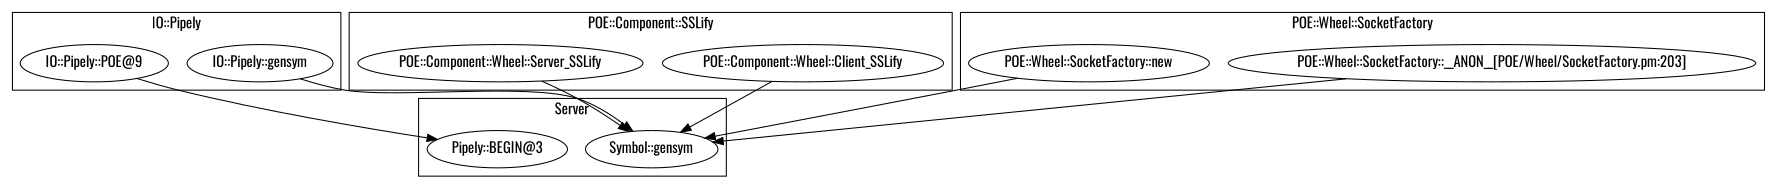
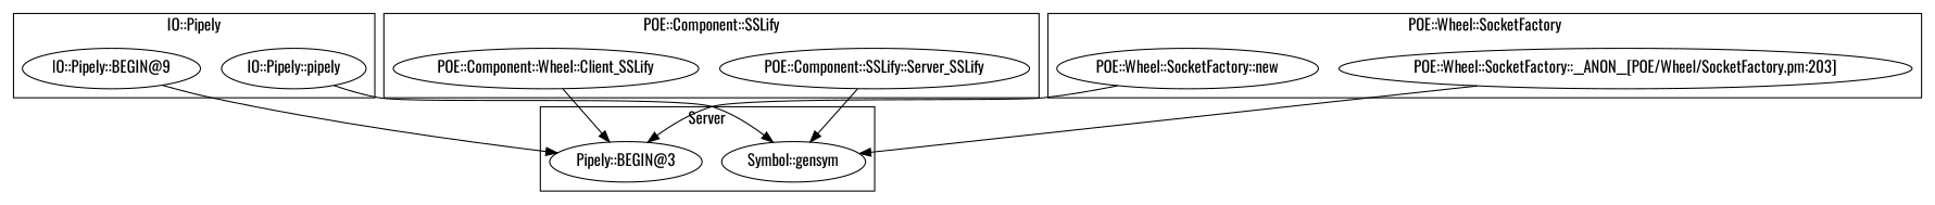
  digraph {
    fontname=Oswald
    node [fontname=Oswald]
    edge [fontname=Oswald]
-   "IO::Pipely::pipely" [label="IO::Pipely::gensym"]
-   "IO::Pipely::BEGIN@9" [label="IO::Pipely::POE@9"]
+   "IO::Pipely::pipely"
+   "IO::Pipely::BEGIN@9"
    "Symbol::gensym"
    n4 [label="Pipely::BEGIN@3"]
    n5 [label="POE::Component::Wheel::Client_SSLify"]
-   "POE::Component::SSLify::Server_SSLify" [label="POE::Component::Wheel::Server_SSLify"]
+   "POE::Component::SSLify::Server_SSLify"
    "POE::Wheel::SocketFactory::__ANON__[POE/Wheel/SocketFactory.pm:203]"
    "POE::Wheel::SocketFactory::new"
    subgraph cluster_1 {
      label="IO::Pipely"
      "IO::Pipely::pipely"
      "IO::Pipely::BEGIN@9"
    }
    subgraph cluster_2 {
      label=Server
      "Symbol::gensym"
      n4
    }
    subgraph cluster_3 {
      label="POE::Component::SSLify"
      n5
      "POE::Component::SSLify::Server_SSLify"
    }
    subgraph cluster_4 {
      label="POE::Wheel::SocketFactory"
      "POE::Wheel::SocketFactory::__ANON__[POE/Wheel/SocketFactory.pm:203]"
      "POE::Wheel::SocketFactory::new"
    }
    "IO::Pipely::pipely" -> "Symbol::gensym"
    "IO::Pipely::BEGIN@9" -> n4
-   n5 -> "Symbol::gensym"
+   n5 -> n4
    "POE::Component::SSLify::Server_SSLify" -> "Symbol::gensym"
    "POE::Wheel::SocketFactory::__ANON__[POE/Wheel/SocketFactory.pm:203]" -> "Symbol::gensym"
-   "POE::Wheel::SocketFactory::new" -> "Symbol::gensym"
+   "POE::Wheel::SocketFactory::new" -> n4
  }
